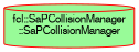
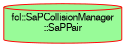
  digraph {
    rankdir=LR
-   n1 [color=red fillcolor=palegreen fontname=FreeSans fontsize=10 height=0.2 label="fcl::SaPCollisionManager\l::SaPCollisionManager" shape=cylinder style=filled width=0.4]
+   n1 [color=red fillcolor=palegreen fontname=FreeSans fontsize=10 height=0.2 label="fcl::SaPCollisionManager\l::SaPPair" shape=cylinder style=filled width=0.4]
  }
